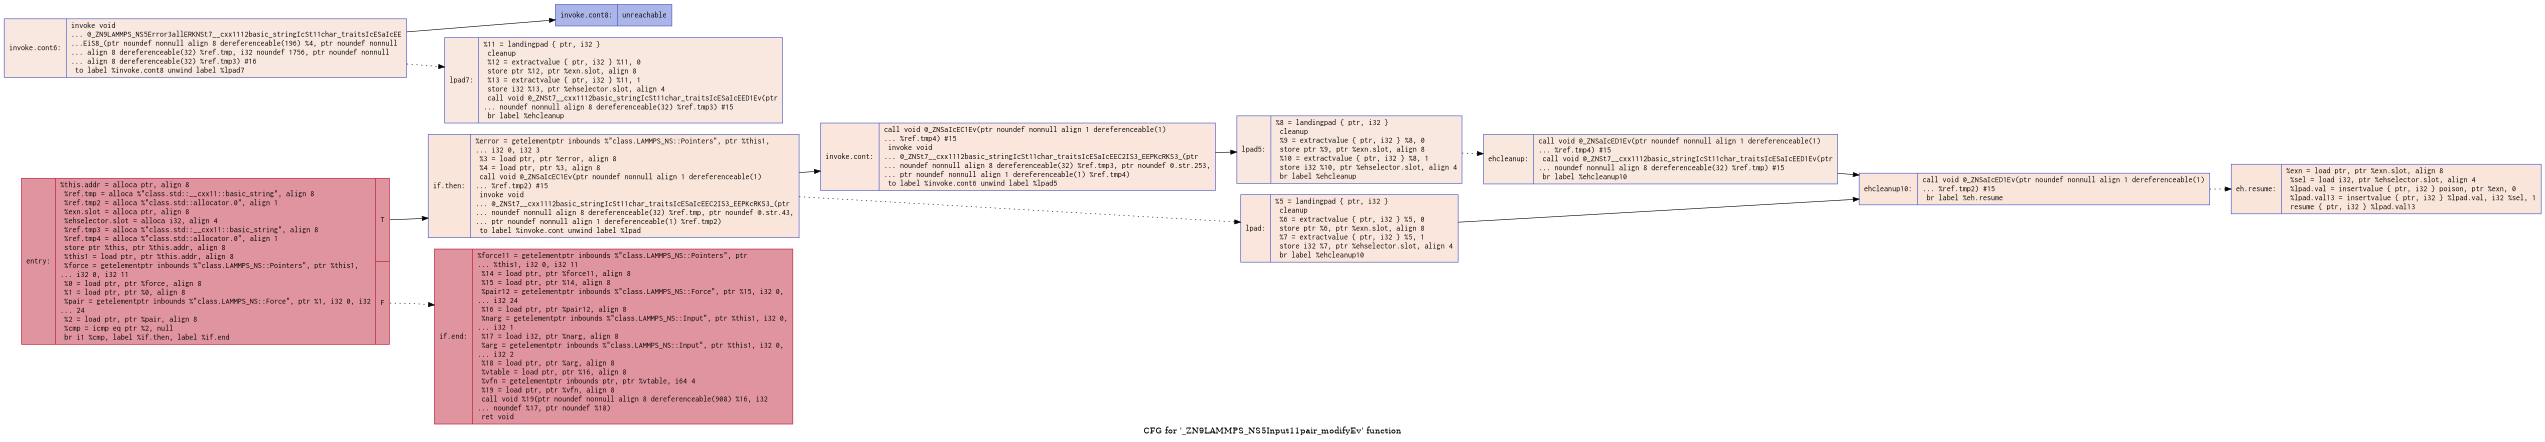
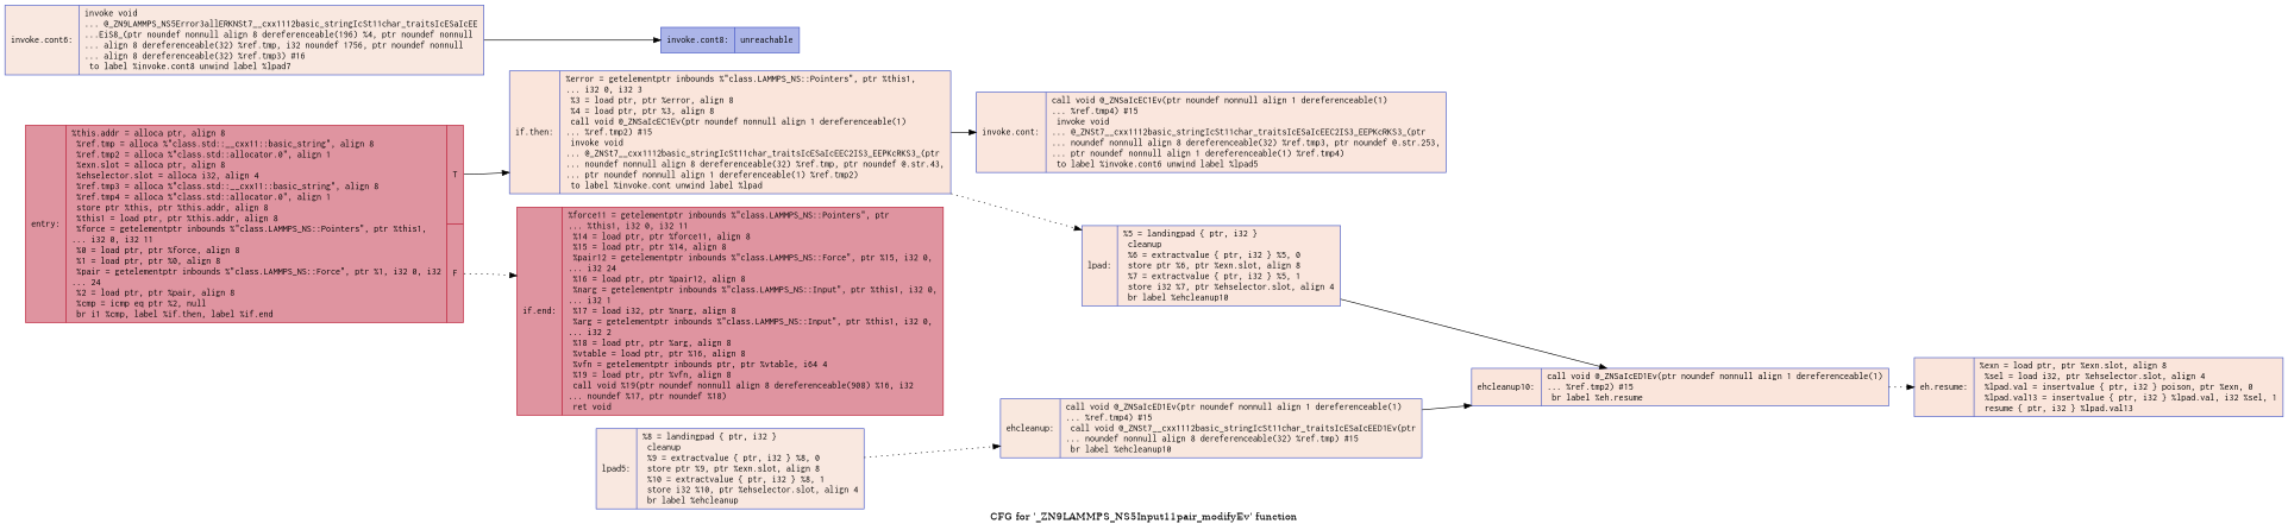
  digraph {
    label="CFG for '_ZN9LAMMPS_NS5Input11pair_modifyEv' function"
    rankdir=LR
    node [color="#3d50c3ff" fillcolor="#f4c5ad70" fontname=Courier shape=record style=filled]
    edge [style=solid]
    n1 [color="#b70d28ff" fillcolor="#b70d2870" label="{entry:\l|  %this.addr = alloca ptr, align 8\l  %ref.tmp = alloca %\"class.std::__cxx11::basic_string\", align 8\l  %ref.tmp2 = alloca %\"class.std::allocator.0\", align 1\l  %exn.slot = alloca ptr, align 8\l  %ehselector.slot = alloca i32, align 4\l  %ref.tmp3 = alloca %\"class.std::__cxx11::basic_string\", align 8\l  %ref.tmp4 = alloca %\"class.std::allocator.0\", align 1\l  store ptr %this, ptr %this.addr, align 8\l  %this1 = load ptr, ptr %this.addr, align 8\l  %force = getelementptr inbounds %\"class.LAMMPS_NS::Pointers\", ptr %this1,\l... i32 0, i32 11\l  %0 = load ptr, ptr %force, align 8\l  %1 = load ptr, ptr %0, align 8\l  %pair = getelementptr inbounds %\"class.LAMMPS_NS::Force\", ptr %1, i32 0, i32\l... 24\l  %2 = load ptr, ptr %pair, align 8\l  %cmp = icmp eq ptr %2, null\l  br i1 %cmp, label %if.then, label %if.end\l|{<s0>T|<s1>F}}"]
    n2 [label="{if.then:\l|  %error = getelementptr inbounds %\"class.LAMMPS_NS::Pointers\", ptr %this1,\l... i32 0, i32 3\l  %3 = load ptr, ptr %error, align 8\l  %4 = load ptr, ptr %3, align 8\l  call void @_ZNSaIcEC1Ev(ptr noundef nonnull align 1 dereferenceable(1)\l... %ref.tmp2) #15\l  invoke void\l... @_ZNSt7__cxx1112basic_stringIcSt11char_traitsIcESaIcEEC2IS3_EEPKcRKS3_(ptr\l... noundef nonnull align 8 dereferenceable(32) %ref.tmp, ptr noundef @.str.43,\l... ptr noundef nonnull align 1 dereferenceable(1) %ref.tmp2)\l          to label %invoke.cont unwind label %lpad\l}"]
    n3 [color="#b70d28ff" fillcolor="#b70d2870" label="{if.end:\l|  %force11 = getelementptr inbounds %\"class.LAMMPS_NS::Pointers\", ptr\l... %this1, i32 0, i32 11\l  %14 = load ptr, ptr %force11, align 8\l  %15 = load ptr, ptr %14, align 8\l  %pair12 = getelementptr inbounds %\"class.LAMMPS_NS::Force\", ptr %15, i32 0,\l... i32 24\l  %16 = load ptr, ptr %pair12, align 8\l  %narg = getelementptr inbounds %\"class.LAMMPS_NS::Input\", ptr %this1, i32 0,\l... i32 1\l  %17 = load i32, ptr %narg, align 8\l  %arg = getelementptr inbounds %\"class.LAMMPS_NS::Input\", ptr %this1, i32 0,\l... i32 2\l  %18 = load ptr, ptr %arg, align 8\l  %vtable = load ptr, ptr %16, align 8\l  %vfn = getelementptr inbounds ptr, ptr %vtable, i64 4\l  %19 = load ptr, ptr %vfn, align 8\l  call void %19(ptr noundef nonnull align 8 dereferenceable(908) %16, i32\l... noundef %17, ptr noundef %18)\l  ret void\l}"]
    n4 [fillcolor="#f3c7b170" label="{invoke.cont:\l|  call void @_ZNSaIcEC1Ev(ptr noundef nonnull align 1 dereferenceable(1)\l... %ref.tmp4) #15\l  invoke void\l... @_ZNSt7__cxx1112basic_stringIcSt11char_traitsIcESaIcEEC2IS3_EEPKcRKS3_(ptr\l... noundef nonnull align 8 dereferenceable(32) %ref.tmp3, ptr noundef @.str.253,\l... ptr noundef nonnull align 1 dereferenceable(1) %ref.tmp4)\l          to label %invoke.cont6 unwind label %lpad5\l}"]
    n5 [fillcolor="#f3c7b170" label="{lpad:\l|  %5 = landingpad \{ ptr, i32 \}\l          cleanup\l  %6 = extractvalue \{ ptr, i32 \} %5, 0\l  store ptr %6, ptr %exn.slot, align 8\l  %7 = extractvalue \{ ptr, i32 \} %5, 1\l  store i32 %7, ptr %ehselector.slot, align 4\l  br label %ehcleanup10\l}"]
    n6 [fillcolor="#f1ccb870" label="{lpad5:\l|  %8 = landingpad \{ ptr, i32 \}\l          cleanup\l  %9 = extractvalue \{ ptr, i32 \} %8, 0\l  store ptr %9, ptr %exn.slot, align 8\l  %10 = extractvalue \{ ptr, i32 \} %8, 1\l  store i32 %10, ptr %ehselector.slot, align 4\l  br label %ehcleanup\l}"]
    n7 [label="{ehcleanup10:\l|  call void @_ZNSaIcED1Ev(ptr noundef nonnull align 1 dereferenceable(1)\l... %ref.tmp2) #15\l  br label %eh.resume\l}"]
    n8 [fillcolor="#f1ccb870" label="{invoke.cont6:\l|  invoke void\l... @_ZN9LAMMPS_NS5Error3allERKNSt7__cxx1112basic_stringIcSt11char_traitsIcESaIcEE\l...EiS8_(ptr noundef nonnull align 8 dereferenceable(196) %4, ptr noundef nonnull\l... align 8 dereferenceable(32) %ref.tmp, i32 noundef 1756, ptr noundef nonnull\l... align 8 dereferenceable(32) %ref.tmp3) #16\l          to label %invoke.cont8 unwind label %lpad7\l}"]
    n9 [fillcolor="#4358cb70" label="{invoke.cont8:\l|  unreachable\l}"]
-   n10 [fillcolor="#f1ccb870" label="{lpad7:\l|  %11 = landingpad \{ ptr, i32 \}\l          cleanup\l  %12 = extractvalue \{ ptr, i32 \} %11, 0\l  store ptr %12, ptr %exn.slot, align 8\l  %13 = extractvalue \{ ptr, i32 \} %11, 1\l  store i32 %13, ptr %ehselector.slot, align 4\l  call void @_ZNSt7__cxx1112basic_stringIcSt11char_traitsIcESaIcEED1Ev(ptr\l... noundef nonnull align 8 dereferenceable(32) %ref.tmp3) #15\l  br label %ehcleanup\l}"]
    n11 [fillcolor="#f2cab570" label="{ehcleanup:\l|  call void @_ZNSaIcED1Ev(ptr noundef nonnull align 1 dereferenceable(1)\l... %ref.tmp4) #15\l  call void @_ZNSt7__cxx1112basic_stringIcSt11char_traitsIcESaIcEED1Ev(ptr\l... noundef nonnull align 8 dereferenceable(32) %ref.tmp) #15\l  br label %ehcleanup10\l}"]
    n12 [label="{eh.resume:\l|  %exn = load ptr, ptr %exn.slot, align 8\l  %sel = load i32, ptr %ehselector.slot, align 4\l  %lpad.val = insertvalue \{ ptr, i32 \} poison, ptr %exn, 0\l  %lpad.val13 = insertvalue \{ ptr, i32 \} %lpad.val, i32 %sel, 1\l  resume \{ ptr, i32 \} %lpad.val13\l}"]
    n1 -> n2 [tailport=s0]
    n1 -> n3 [style=dotted tailport=s1]
    n2 -> n4
    n2 -> n5 [style=dotted]
-   n4 -> n6
    n5 -> n7
    n6 -> n11 [style=dotted]
    n7 -> n12 [style=dotted]
    n8 -> n9
-   n8 -> n10 [style=dotted]
    n11 -> n7
  }
